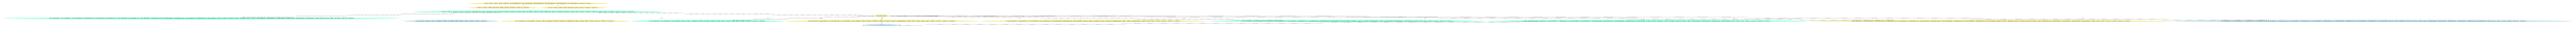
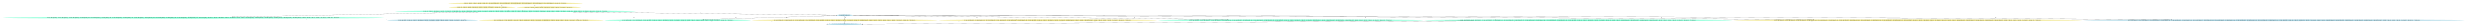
  digraph {
    fontname="Courier Prime"
    node [style=filled fillcolor=khaki fontname="Courier Prime"]
    edge [style=solid fontname="Courier Prime"]
    n1 [label="'push ebp', 'push edi', 'push esi', 'push ebx', 'sub esp, 0x2c', 'mov ebp, dword [esp+0x40]', 'mov eax, dword [esp+0x44]', 'mov edx, dword [esp+0x48]', 'mov ecx, dword [esp+0x4c]', 'mov ebx, dword [esp+0x50]', 'mov esi, dword [esp+0x54]', 'test eax, eax', 'je 0x8050962', "]
    n2 [label="'sub esp, 0xc', 'push ecx', 'push edx', 'push 0x8054598', 'push 0x1', 'push ebp', 'call 0x8049570', 'add esp, 0x20', 'jmp 0x80508f4', "]
    n3 [label="'sub esp, 0x8', 'push ecx', 'push edx', 'push eax', 'push 0x805458c', 'push 0x1', 'push ebp', 'call 0x8049570', 'add esp, 0x20', "]
    n4 [label="'sub esp, 0x4', 'push 0x5', 'push 0x805459f', 'push 0x0', 'call 0x80492b0', 'mov dword [esp], 0x7e6', 'push eax', 'push 0x80548a0', 'push 0x1', 'push ebp', 'call 0x8049570', 'add esp, 0x18', 'push ebp', 'push 0xa', 'call 0x80492a0', 'add esp, 0xc', 'push 0x5', 'push 0x8054644', 'push 0x0', 'call 0x80492b0', 'push 0x80546f0', 'push eax', 'push 0x1', 'push ebp', 'call 0x8049570', 'add esp, 0x18', 'push ebp', 'push 0xa', 'call 0x80492a0', 'add esp, 0x10', 'cmp esi, 0x9', 'ja 0x8050bf9', " fillcolor=aquamarine]
    n5 [label="'mov edi, dword [ebx+0x20]', 'mov esi, dword [ebx+0x1c]', 'mov eax, dword [ebx+0x18]', 'mov dword [esp+0x8], eax', 'mov edx, dword [ebx+0x14]', 'mov dword [esp+0xc], edx', 'mov ecx, dword [ebx+0x10]', 'mov dword [esp+0x10], ecx', 'mov eax, dword [ebx+0xc]', 'mov dword [esp+0x14], eax', 'mov edx, dword [ebx+0x8]', 'mov dword [esp+0x18], edx', 'mov ecx, dword [ebx+0x4]', 'mov dword [esp+0x1c], ecx', 'mov ebx, dword [ebx]', 'sub esp, 0x4', 'push 0x5', 'push 0x8054810', 'push 0x0', 'call 0x80492b0', 'push edi', 'push esi', 'push dword [esp+0x20]', 'push dword [esp+0x28]', 'push dword [esp+0x30]', 'push dword [esp+0x38]', 'push dword [esp+0x40]', 'push dword [esp+0x48]', 'push ebx', 'push eax', 'push 0x1', 'push ebp', 'call 0x8049570', 'add esp, 0x40', 'jmp 0x805099c', " fillcolor=aquamarine]
-   n6 [label="'jmp dword [esi*4+0x8054874]', "]
+   n6 [label="'jmp dword [esi*4+0x8054874]', " fillcolor=lightblue]
    n7 [label="'add esp, 0x2c', 'pop ebx', 'pop esi', 'pop edi', 'pop ebp', 'retn', " fillcolor=lightblue]
    n8 [label="'mov ebx, dword [ebx]', 'sub esp, 0x4', 'push 0x5', 'push 0x80545a3', 'push 0x0', 'call 0x80492b0', 'push ebx', 'push eax', 'push 0x1', 'push ebp', 'call 0x8049570', 'add esp, 0x20', " fillcolor=lightblue]
    n9 [label="'mov esi, dword [ebx+0x4]', 'mov ebx, dword [ebx]', 'sub esp, 0x4', 'push 0x5', 'push 0x80545b3', 'push 0x0', 'call 0x80492b0', 'mov dword [esp], esi', 'push ebx', 'push eax', 'push 0x1', 'push ebp', 'call 0x8049570', 'add esp, 0x20', 'jmp 0x805099c', "]
    n10 [label="'mov edi, dword [ebx+0x8]', 'mov esi, dword [ebx+0x4]', 'mov ebx, dword [ebx]', 'sub esp, 0x4', 'push 0x5', 'push 0x80545ca', 'push 0x0', 'call 0x80492b0', 'add esp, 0x8', 'push edi', 'push esi', 'push ebx', 'push eax', 'push 0x1', 'push ebp', 'call 0x8049570', 'add esp, 0x20', 'jmp 0x805099c', " fillcolor=aquamarine]
    n11 [label="'mov eax, dword [ebx+0xc]', 'mov dword [esp+0x8], eax', 'mov edi, dword [ebx+0x8]', 'mov esi, dword [ebx+0x4]', 'mov ebx, dword [ebx]', 'sub esp, 0x4', 'push 0x5', 'push 0x8054714', 'push 0x0', 'call 0x80492b0', 'add esp, 0xc', 'push dword [esp+0xc]', 'push edi', 'push esi', 'push ebx', 'push eax', 'push 0x1', 'push ebp', 'call 0x8049570', 'add esp, 0x20', 'jmp 0x805099c', "]
    n12 [label="'mov eax, dword [ebx+0x10]', 'mov dword [esp+0x8], eax', 'mov edi, dword [ebx+0xc]', 'mov esi, dword [ebx+0x8]', 'mov edx, dword [ebx+0x4]', 'mov dword [esp+0xc], edx', 'mov ebx, dword [ebx]', 'sub esp, 0x4', 'push 0x5', 'push 0x8054734', 'push 0x0', 'call 0x80492b0', 'push dword [esp+0x18]', 'push edi', 'push esi', 'push dword [esp+0x28]', 'push ebx', 'push eax', 'push 0x1', 'push ebp', 'call 0x8049570', 'add esp, 0x30', 'jmp 0x805099c', "]
    n13 [label="'mov edi, dword [ebx+0x14]', 'mov esi, dword [ebx+0x10]', 'mov eax, dword [ebx+0xc]', 'mov dword [esp+0x8], eax', 'mov ecx, dword [ebx+0x8]', 'mov dword [esp+0xc], ecx', 'mov edx, dword [ebx+0x4]', 'mov dword [esp+0x10], edx', 'mov ebx, dword [ebx]', 'sub esp, 0x4', 'push 0x5', 'push 0x8054758', 'push 0x0', 'call 0x80492b0', 'mov dword [esp], edi', 'push esi', 'push dword [esp+0x1c]', 'push dword [esp+0x24]', 'push dword [esp+0x2c]', 'push ebx', 'push eax', 'push 0x1', 'push ebp', 'call 0x8049570', 'add esp, 0x30', 'jmp 0x805099c', " fillcolor=aquamarine]
    n14 [label="'mov edi, dword [ebx+0x18]', 'mov esi, dword [ebx+0x14]', 'mov eax, dword [ebx+0x10]', 'mov dword [esp+0x8], eax', 'mov ecx, dword [ebx+0xc]', 'mov dword [esp+0xc], ecx', 'mov edx, dword [ebx+0x8]', 'mov dword [esp+0x10], edx', 'mov eax, dword [ebx+0x4]', 'mov dword [esp+0x14], eax', 'mov ebx, dword [ebx]', 'sub esp, 0x4', 'push 0x5', 'push 0x8054780', 'push 0x0', 'call 0x80492b0', 'add esp, 0x8', 'push edi', 'push esi', 'push dword [esp+0x18]', 'push dword [esp+0x20]', 'push dword [esp+0x28]', 'push dword [esp+0x30]', 'push ebx', 'push eax', 'push 0x1', 'push ebp', 'call 0x8049570', 'add esp, 0x30', 'jmp 0x805099c', " fillcolor=aquamarine]
    n15 [label="'mov edi, dword [ebx+0x1c]', 'mov esi, dword [ebx+0x18]', 'mov eax, dword [ebx+0x14]', 'mov dword [esp+0x8], eax', 'mov ecx, dword [ebx+0x10]', 'mov dword [esp+0xc], ecx', 'mov edx, dword [ebx+0xc]', 'mov dword [esp+0x10], edx', 'mov eax, dword [ebx+0x8]', 'mov dword [esp+0x14], eax', 'mov ecx, dword [ebx+0x4]', 'mov dword [esp+0x18], ecx', 'mov ebx, dword [ebx]', 'sub esp, 0x4', 'push 0x5', 'push 0x80547ac', 'push 0x0', 'call 0x80492b0', 'add esp, 0xc', 'push edi', 'push esi', 'push dword [esp+0x14]', 'push dword [esp+0x1c]', 'push dword [esp+0x24]', 'push dword [esp+0x2c]', 'push dword [esp+0x34]', 'push ebx', 'push eax', 'push 0x1', 'push ebp', 'call 0x8049570', 'add esp, 0x30', 'jmp 0x805099c', "]
    n16 [label="'mov edi, dword [ebx+0x20]', 'mov esi, dword [ebx+0x1c]', 'mov eax, dword [ebx+0x18]', 'mov dword [esp+0x8], eax', 'mov edx, dword [ebx+0x14]', 'mov dword [esp+0xc], edx', 'mov ecx, dword [ebx+0x10]', 'mov dword [esp+0x10], ecx', 'mov eax, dword [ebx+0xc]', 'mov dword [esp+0x14], eax', 'mov edx, dword [ebx+0x8]', 'mov dword [esp+0x18], edx', 'mov ecx, dword [ebx+0x4]', 'mov dword [esp+0x1c], ecx', 'mov ebx, dword [ebx]', 'sub esp, 0x4', 'push 0x5', 'push 0x80547dc', 'push 0x0', 'call 0x80492b0', 'push edi', 'push esi', 'push dword [esp+0x20]', 'push dword [esp+0x28]', 'push dword [esp+0x30]', 'push dword [esp+0x38]', 'push dword [esp+0x40]', 'push dword [esp+0x48]', 'push ebx', 'push eax', 'push 0x1', 'push ebp', 'call 0x8049570', 'add esp, 0x40', 'jmp 0x805099c', " fillcolor=lightblue]
    n1 -> n2 [label=CFG]
    n1 -> n3 [label=CFG style=dashed]
    n2 -> n4 [label=CFG]
    n3 -> n4 [label=CFG]
    n4 -> n5 [label=CFG style=bold]
    n4 -> n6 [label=CFG style=bold]
    n5 -> n7 [label=CFG]
    n6 -> n7 [label=CFG style=dashed]
    n6 -> n8 [label=CFG style=dashed]
    n6 -> n9 [label=CFG]
    n6 -> n10 [label=CFG style=bold]
    n6 -> n11 [label=CFG style=bold]
    n6 -> n12 [label=CFG]
    n6 -> n13 [label=CFG style=bold]
    n6 -> n14 [label=CFG]
    n6 -> n15 [label=CFG style=bold]
    n6 -> n16 [label=CFG style=bold]
    n8 -> n7 [label=CFG style=dashed]
    n9 -> n7 [label=CFG]
    n10 -> n7 [label=CFG style=dashed]
    n11 -> n7 [label=CFG style=bold]
    n12 -> n7 [label=CFG]
    n13 -> n7 [label=CFG]
    n14 -> n7 [label=CFG style=bold]
    n15 -> n7 [label=CFG]
    n16 -> n7 [label=CFG style=dashed]
  }
